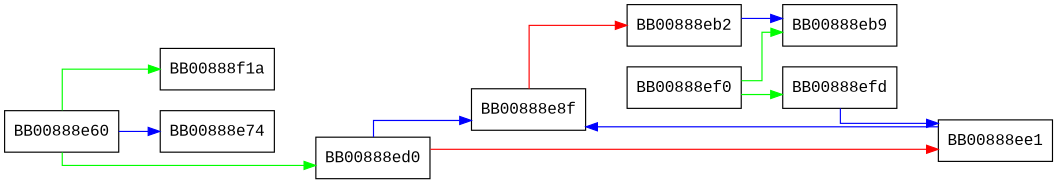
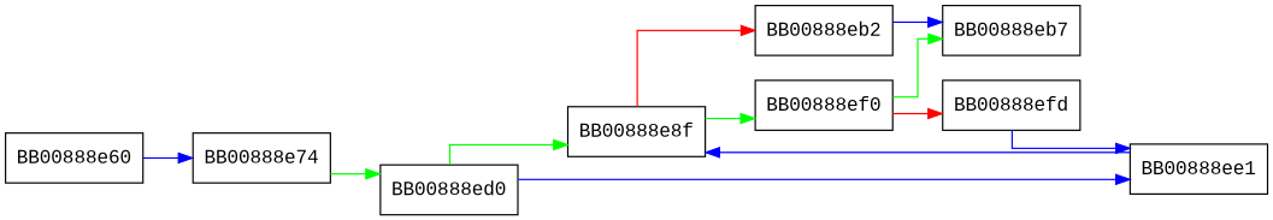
  digraph {
    fontname="Liberation Mono"
    rankdir=LR
    splines=ortho
    node [fontname="Liberation Mono" shape=box]
    edge [color=green fontname="Liberation Mono"]
    BB00888e60
-   BB00888f1a
    BB00888e74
    BB00888ed0
    BB00888e8f
    BB00888ee1
    BB00888ef0
    BB00888eb2
-   BB00888eb9
+   BB00888eb9 [label=BB00888eb7]
    BB00888efd
-   BB00888e60 -> BB00888f1a
    BB00888e60 -> BB00888e74 [color=blue]
-   BB00888e60 -> BB00888ed0
-   BB00888ed0 -> BB00888e8f [color=blue]
-   BB00888ed0 -> BB00888ee1 [color=red]
+   BB00888e74 -> BB00888ed0
+   BB00888ed0 -> BB00888e8f
+   BB00888ed0 -> BB00888ee1 [color=blue]
+   BB00888e8f -> BB00888ef0
    BB00888e8f -> BB00888eb2 [color=red]
    BB00888ee1 -> BB00888e8f [color=blue]
    BB00888ef0 -> BB00888eb9
-   BB00888ef0 -> BB00888efd
+   BB00888ef0 -> BB00888efd [color=red]
    BB00888eb2 -> BB00888eb9 [color=blue]
    BB00888efd -> BB00888ee1 [color=blue]
  }
